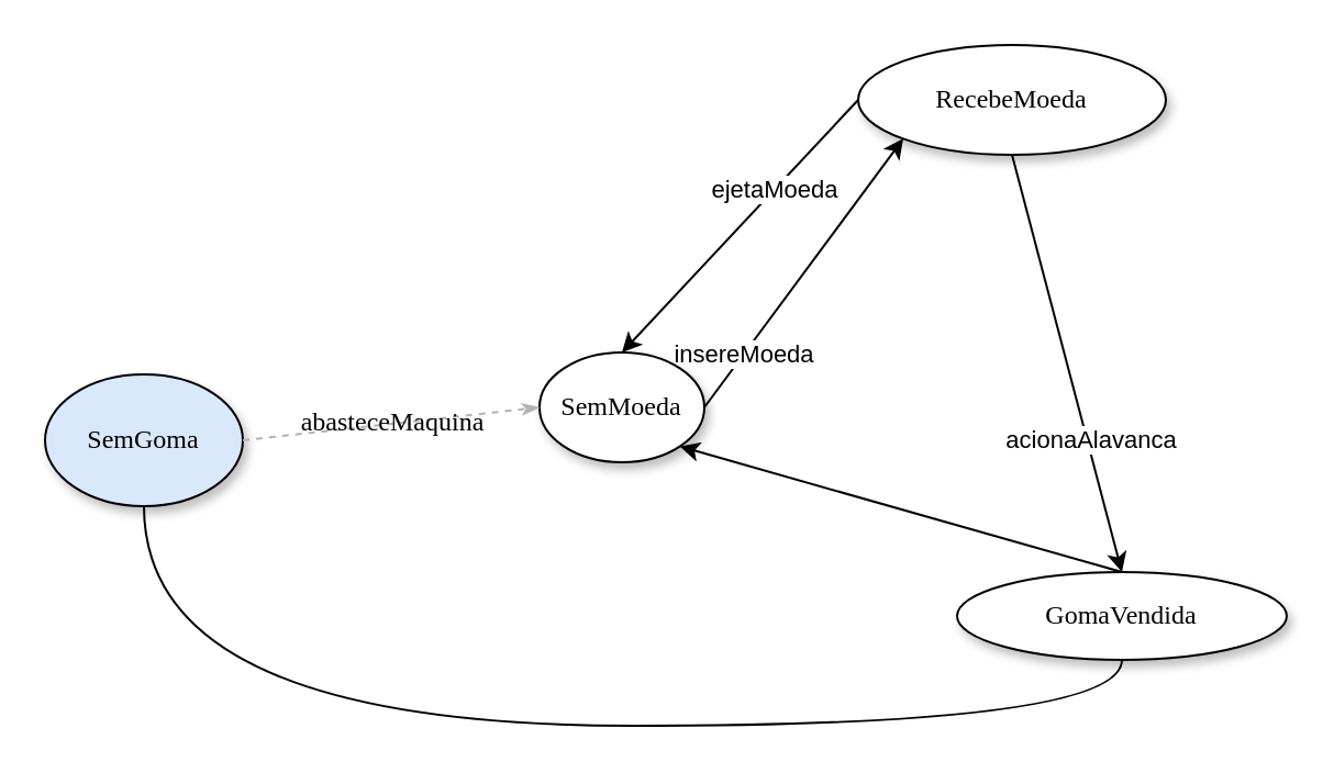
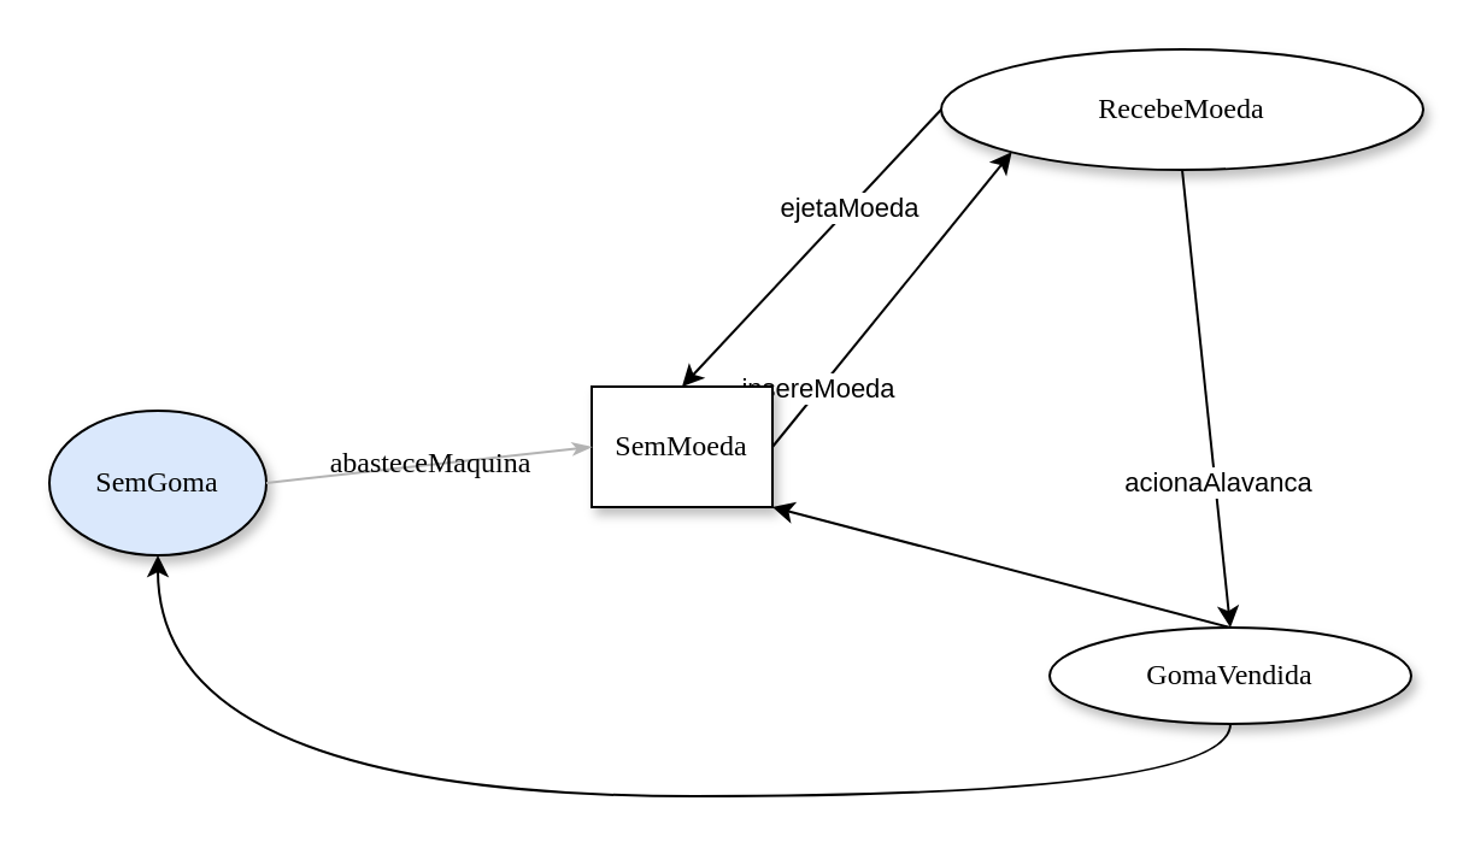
  <mxCell id="0" />
  <mxCell id="1" parent="0" />
  <mxCell id="2" value="SemGoma" style="ellipse;whiteSpace=wrap;html=1;rounded=0;shadow=1;comic=0;labelBackgroundColor=none;strokeWidth=1;fontFamily=Verdana;fontSize=12;align=center;fillColor=#dae8fc;" parent="1" vertex="1"><mxGeometry x="20" y="170" width="90" height="60" as="geometry" /></mxCell>
  <mxCell id="3" style="rounded=0;orthogonalLoop=1;jettySize=auto;html=1;exitX=0.5;exitY=0;exitDx=0;exitDy=0;entryX=1;entryY=1;entryDx=0;entryDy=0;" edge="1" parent="1" source="5" target="8"><mxGeometry relative="1" as="geometry" /></mxCell>
- <mxCell id="4" style="edgeStyle=orthogonalEdgeStyle;rounded=0;orthogonalLoop=1;jettySize=auto;html=1;exitX=0.5;exitY=1;exitDx=0;exitDy=0;entryX=0.5;entryY=1;entryDx=0;entryDy=0;curved=1;endArrow=none;" edge="1" parent="1" source="5" target="2"><mxGeometry relative="1" as="geometry"><Array as="points"><mxPoint x="510" y="330" /><mxPoint x="65" y="330" /></Array></mxGeometry></mxCell>
+ <mxCell id="4" style="edgeStyle=orthogonalEdgeStyle;rounded=0;orthogonalLoop=1;jettySize=auto;html=1;exitX=0.5;exitY=1;exitDx=0;exitDy=0;entryX=0.5;entryY=1;entryDx=0;entryDy=0;curved=1;" edge="1" parent="1" source="5" target="2"><mxGeometry relative="1" as="geometry"><Array as="points"><mxPoint x="510" y="330" /><mxPoint x="65" y="330" /></Array></mxGeometry></mxCell>
  <mxCell id="5" value="&lt;span&gt;GomaVendida&lt;/span&gt;" style="ellipse;whiteSpace=wrap;html=1;rounded=0;shadow=1;comic=0;labelBackgroundColor=none;strokeWidth=1;fontFamily=Verdana;fontSize=12;align=center;" parent="1" vertex="1"><mxGeometry x="435" y="260" width="150" height="40" as="geometry" /></mxCell>
  <mxCell id="6" style="edgeStyle=none;rounded=0;orthogonalLoop=1;jettySize=auto;html=1;exitX=1;exitY=0.5;exitDx=0;exitDy=0;entryX=0;entryY=1;entryDx=0;entryDy=0;" edge="1" parent="1" source="8" target="13"><mxGeometry relative="1" as="geometry"><mxPoint x="375" y="230" as="targetPoint" /></mxGeometry></mxCell>
  <mxCell id="7" value="insereMoeda" style="edgeLabel;html=1;align=center;verticalAlign=middle;resizable=0;points=[];" vertex="1" connectable="0" parent="6"><mxGeometry x="-0.605" y="1" relative="1" as="geometry"><mxPoint as="offset" /></mxGeometry></mxCell>
- <mxCell id="8" value="&lt;span&gt;SemMoeda&lt;br&gt;&lt;/span&gt;" style="ellipse;whiteSpace=wrap;html=1;rounded=0;shadow=1;comic=0;labelBackgroundColor=none;strokeWidth=1;fontFamily=Verdana;fontSize=12;align=center;" parent="1" vertex="1"><mxGeometry x="245" y="160" width="75" height="50" as="geometry" /></mxCell>
+ <mxCell id="8" value="&lt;span&gt;SemMoeda&lt;br&gt;&lt;/span&gt;" style="whiteSpace=wrap;html=1;shadow=1;comic=0;labelBackgroundColor=none;strokeWidth=1;fontFamily=Verdana;fontSize=12;align=center;rounded=0;" parent="1" vertex="1"><mxGeometry x="245" y="160" width="75" height="50" as="geometry" /></mxCell>
  <mxCell id="9" style="edgeStyle=none;rounded=0;orthogonalLoop=1;jettySize=auto;html=1;exitX=0;exitY=0.5;exitDx=0;exitDy=0;entryX=0.5;entryY=0;entryDx=0;entryDy=0;" edge="1" parent="1" source="13" target="8"><mxGeometry relative="1" as="geometry"><mxPoint x="15" y="220" as="targetPoint" /></mxGeometry></mxCell>
  <mxCell id="10" value="ejetaMoeda" style="edgeLabel;html=1;align=center;verticalAlign=middle;resizable=0;points=[];" vertex="1" connectable="0" parent="9"><mxGeometry x="-0.292" relative="1" as="geometry"><mxPoint as="offset" /></mxGeometry></mxCell>
  <mxCell id="11" style="edgeStyle=none;rounded=0;orthogonalLoop=1;jettySize=auto;html=1;exitX=0.5;exitY=1;exitDx=0;exitDy=0;entryX=0.5;entryY=0;entryDx=0;entryDy=0;" edge="1" parent="1" source="13" target="5"><mxGeometry relative="1" as="geometry"><Array as="points" /></mxGeometry></mxCell>
  <mxCell id="12" value="acionaAlavanca" style="edgeLabel;html=1;align=center;verticalAlign=middle;resizable=0;points=[];" vertex="1" connectable="0" parent="11"><mxGeometry x="0.363" y="1" relative="1" as="geometry"><mxPoint as="offset" /></mxGeometry></mxCell>
- <mxCell id="13" value="RecebeMoeda" style="ellipse;whiteSpace=wrap;html=1;rounded=0;shadow=1;comic=0;labelBackgroundColor=none;strokeWidth=1;fontFamily=Verdana;fontSize=12;align=center;" parent="1" vertex="1"><mxGeometry x="390" y="20" width="140" height="50" as="geometry" /></mxCell>
- <mxCell id="14" value="abasteceMaquina" style="edgeStyle=none;rounded=1;html=1;labelBackgroundColor=none;startArrow=none;startFill=0;startSize=5;endArrow=classicThin;endFill=1;endSize=5;jettySize=auto;orthogonalLoop=1;strokeColor=#B3B3B3;strokeWidth=1;fontFamily=Verdana;fontSize=12;entryX=0;entryY=0.5;entryDx=0;entryDy=0;exitX=1;exitY=0.5;exitDx=0;exitDy=0;dashed=1;" edge="1" parent="1" source="2" target="8"><mxGeometry relative="1" as="geometry"><mxPoint x="9.5" y="0" as="sourcePoint" /><mxPoint x="295" y="20" as="targetPoint" /></mxGeometry></mxCell>
+ <mxCell id="13" value="RecebeMoeda" style="ellipse;whiteSpace=wrap;html=1;rounded=0;shadow=1;comic=0;labelBackgroundColor=none;strokeWidth=1;fontFamily=Verdana;fontSize=12;align=center;" parent="1" vertex="1"><mxGeometry x="390" y="20" width="200" height="50" as="geometry" /></mxCell>
+ <mxCell id="14" value="abasteceMaquina" style="edgeStyle=none;rounded=1;html=1;labelBackgroundColor=none;startArrow=none;startFill=0;startSize=5;endArrow=classicThin;endFill=1;endSize=5;jettySize=auto;orthogonalLoop=1;strokeColor=#B3B3B3;strokeWidth=1;fontFamily=Verdana;fontSize=12;entryX=0;entryY=0.5;entryDx=0;entryDy=0;exitX=1;exitY=0.5;exitDx=0;exitDy=0;" edge="1" parent="1" source="2" target="8"><mxGeometry relative="1" as="geometry"><mxPoint x="9.5" y="0" as="sourcePoint" /><mxPoint x="295" y="20" as="targetPoint" /></mxGeometry></mxCell>
